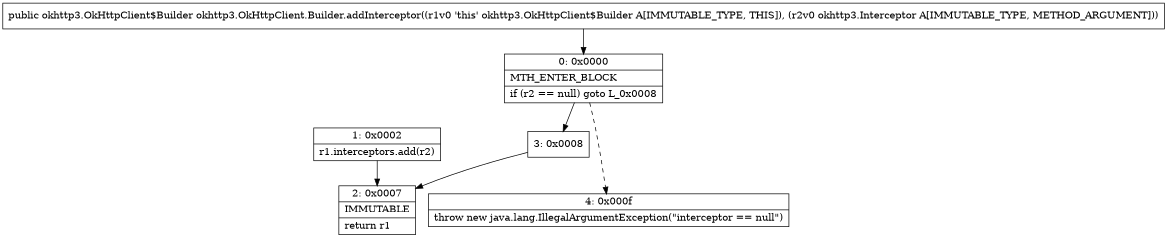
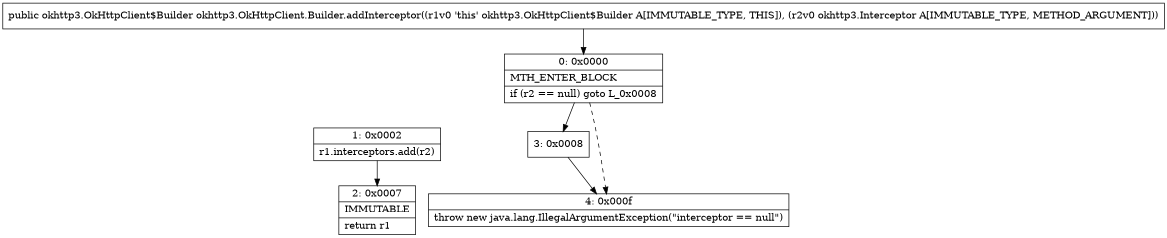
  digraph {
    node [shape=record]
    n1 [label="{0\:\ 0x0000|MTH_ENTER_BLOCK\l|if (r2 == null) goto L_0x0008\l}"]
    n2 [label="{3\:\ 0x0008}"]
    n3 [label="{4\:\ 0x000f|throw new java.lang.IllegalArgumentException(\"interceptor == null\")\l}"]
    n4 [label="{1\:\ 0x0002|r1.interceptors.add(r2)\l}"]
    n5 [label="{2\:\ 0x0007|IMMUTABLE\l|return r1\l}"]
    n6 [label="{public okhttp3.OkHttpClient$Builder okhttp3.OkHttpClient.Builder.addInterceptor((r1v0 'this' okhttp3.OkHttpClient$Builder A[IMMUTABLE_TYPE, THIS]), (r2v0 okhttp3.Interceptor A[IMMUTABLE_TYPE, METHOD_ARGUMENT])) }"]
    n1 -> n2
    n1 -> n3 [style=dashed]
-   n2 -> n5
+   n2 -> n3
    n4 -> n5
    n6 -> n1
  }
